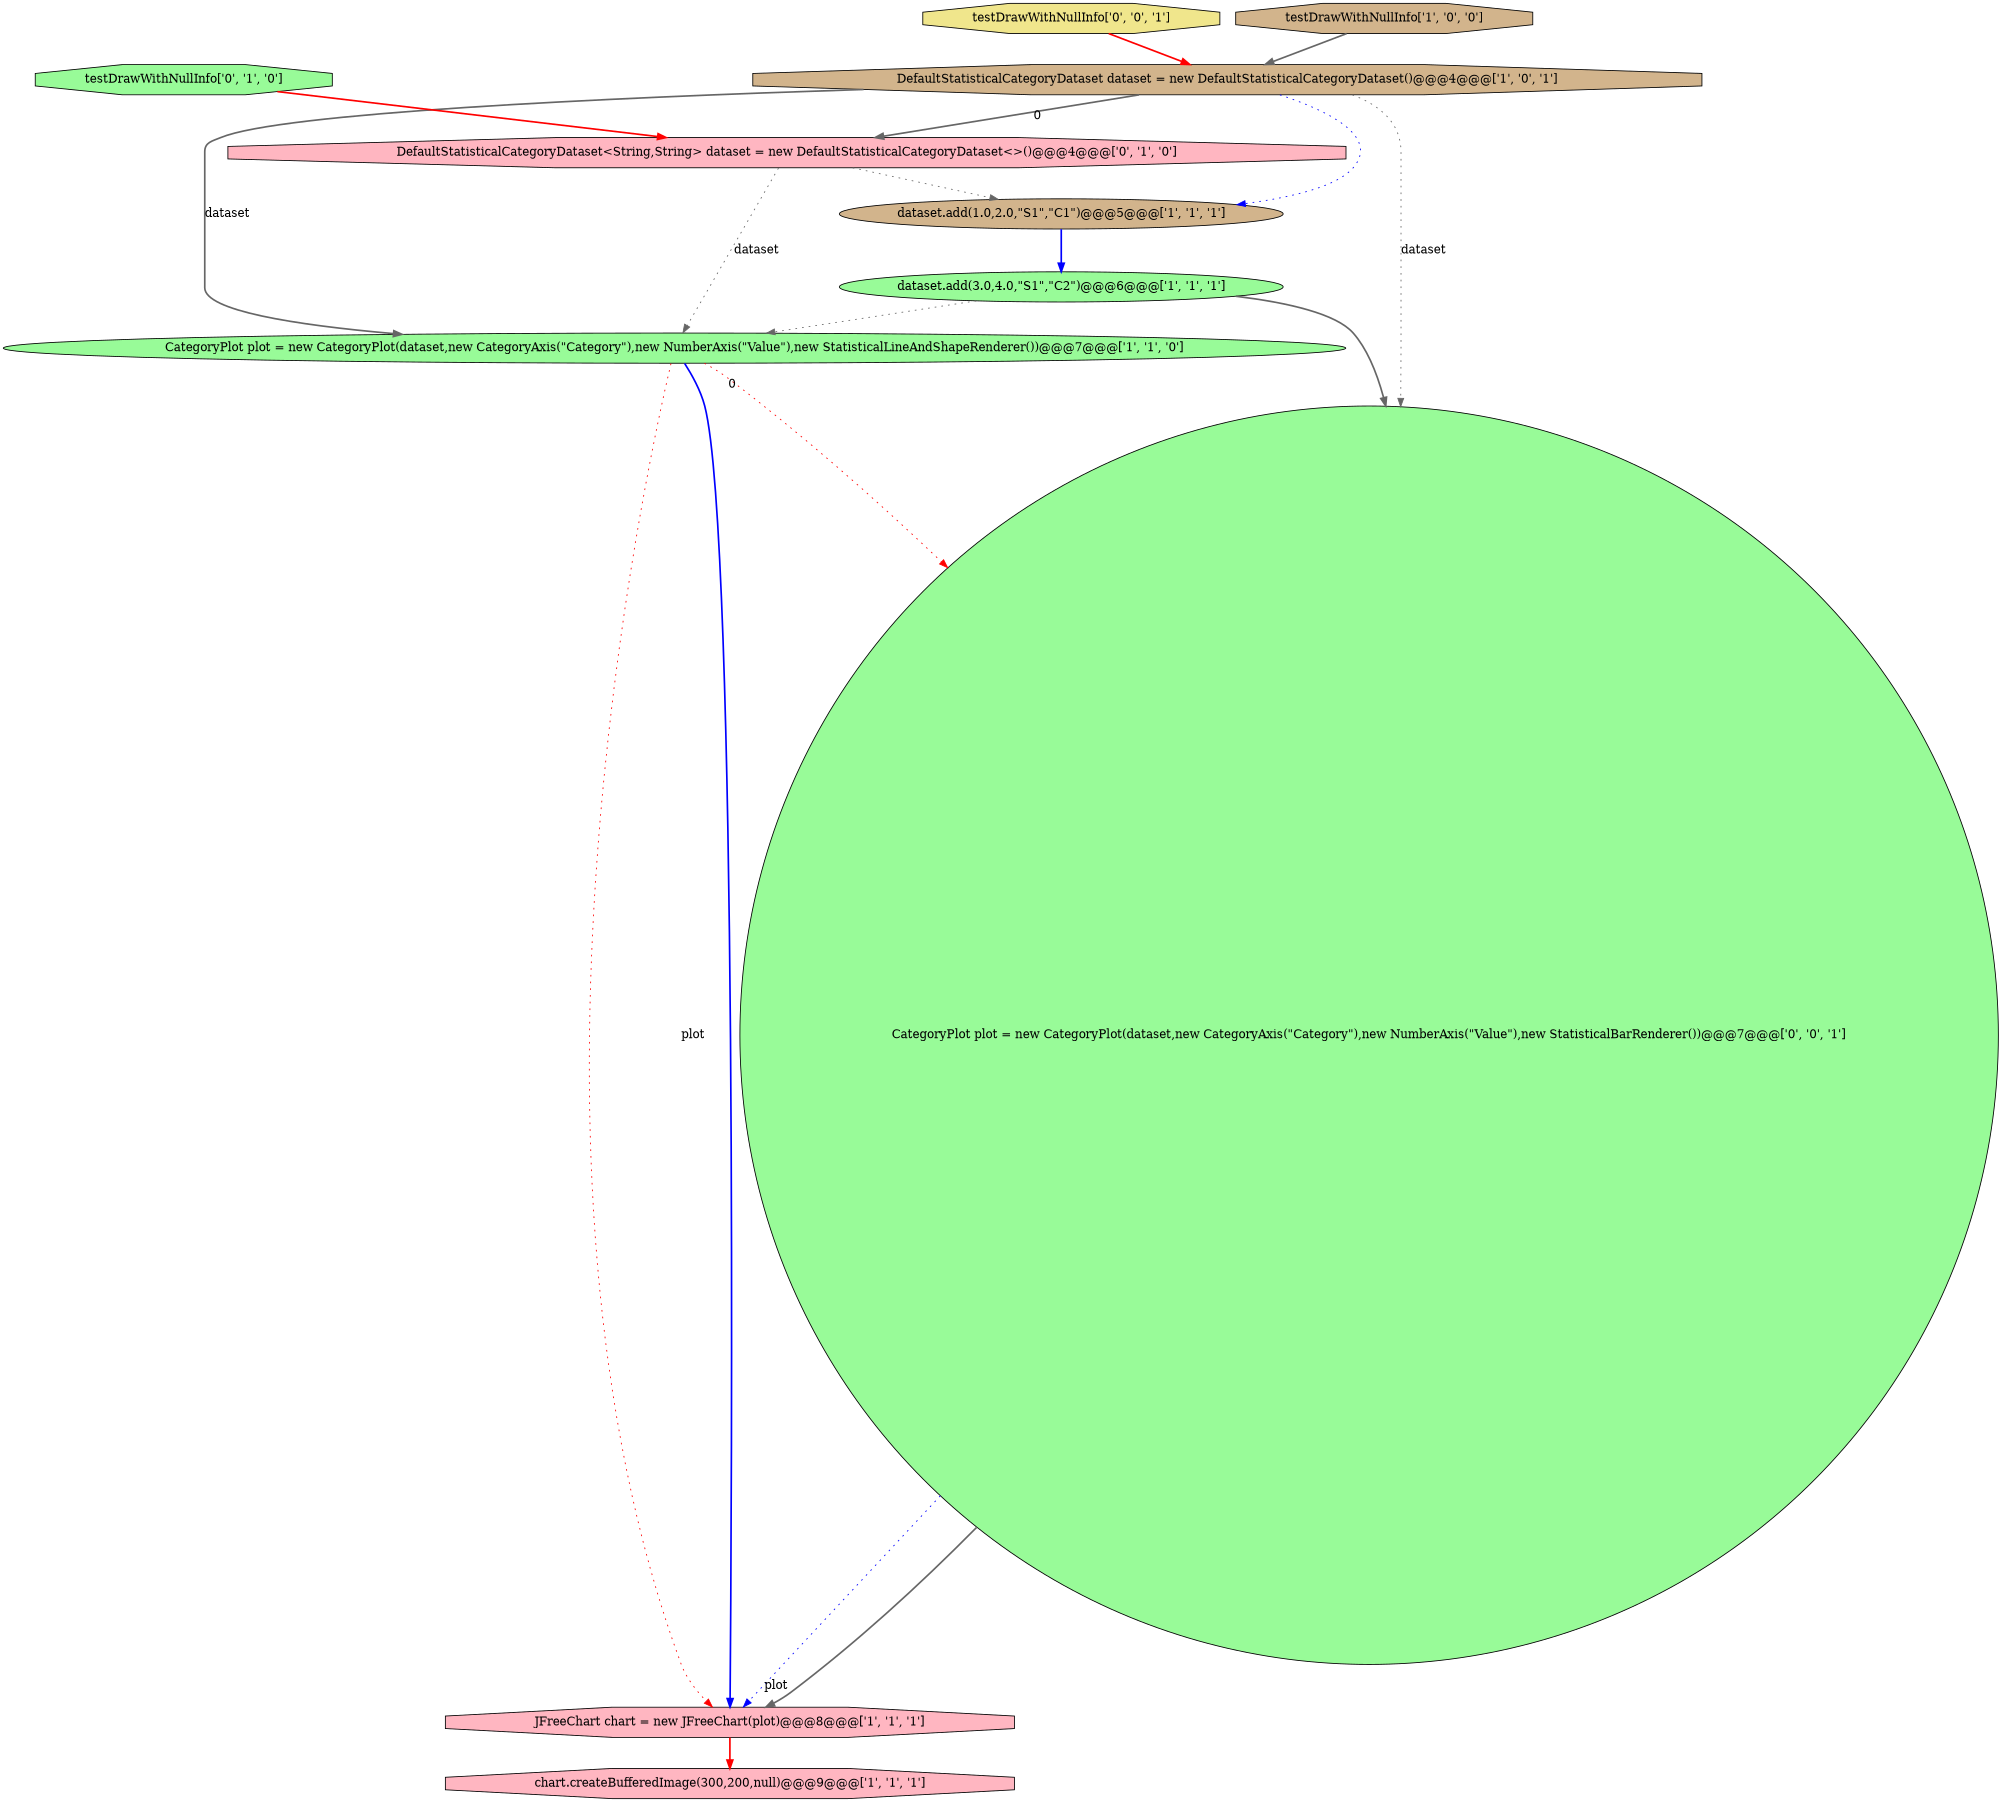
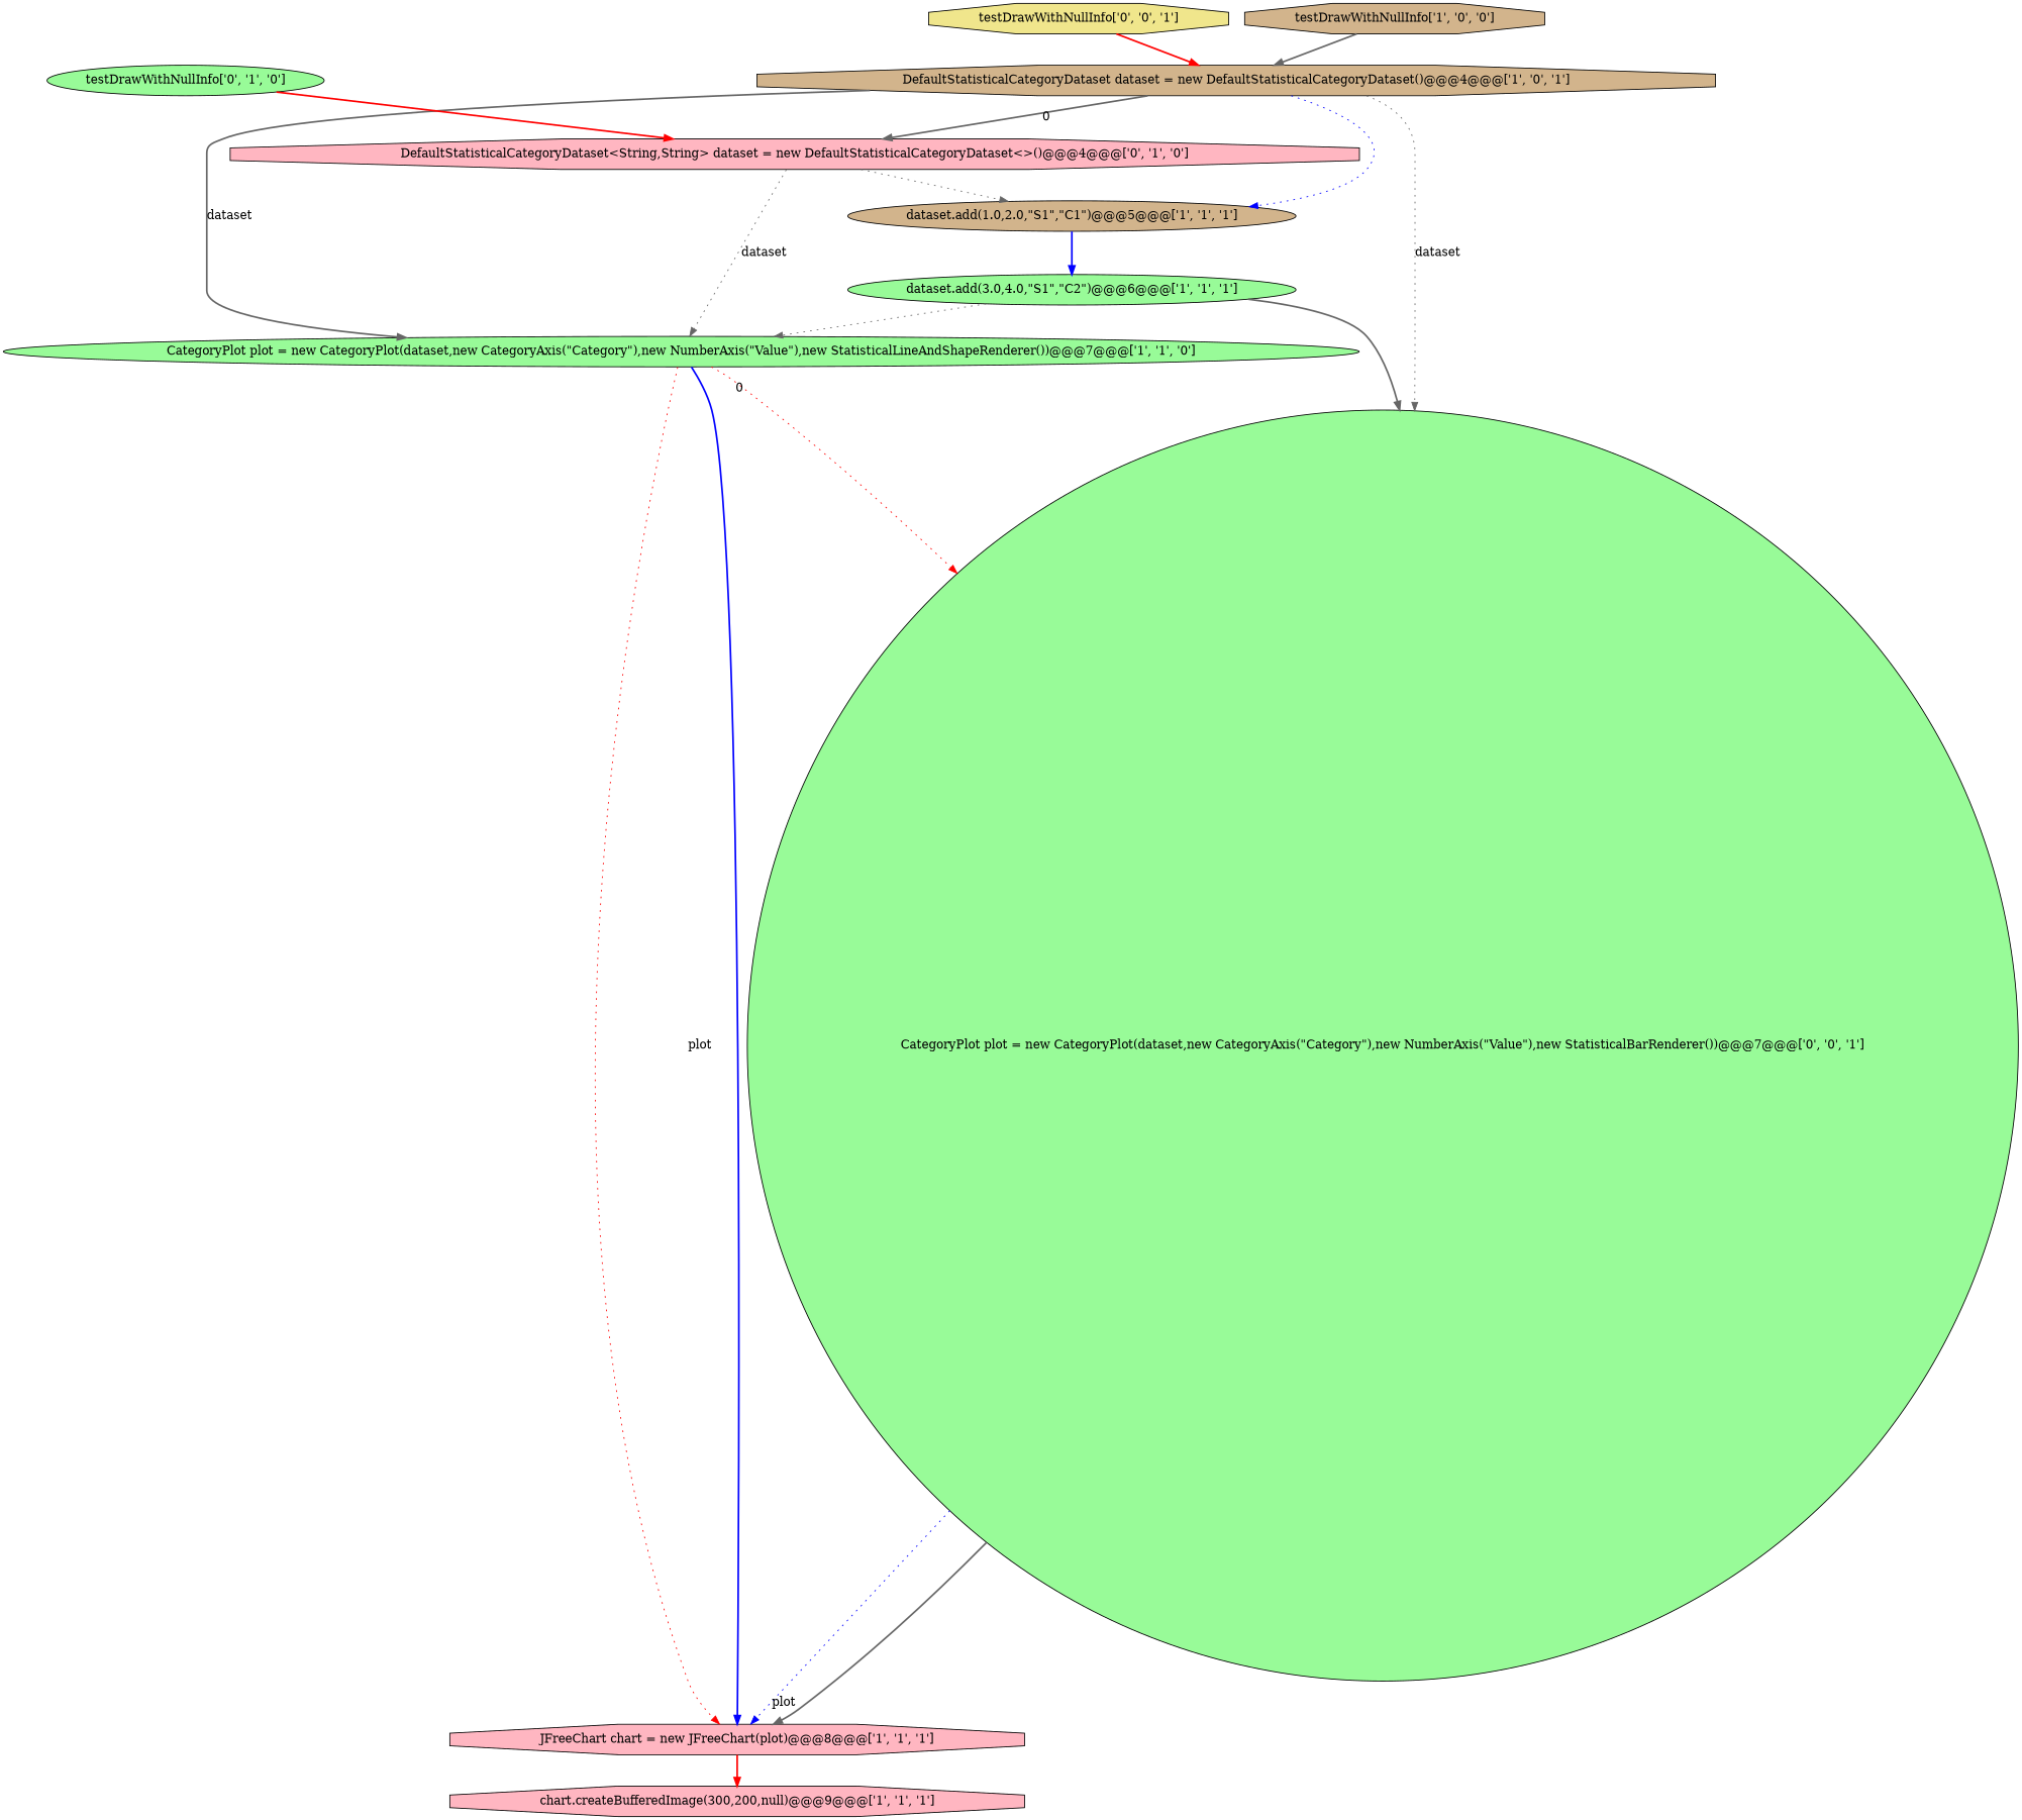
  digraph {
    node [fillcolor=palegreen shape=octagon style=filled]
    edge [style=bold color=gray40]
    n1 [fillcolor=lightpink label="JFreeChart chart = new JFreeChart(plot)@@@8@@@['1', '1', '1']"]
    n2 [fillcolor=lightpink label="chart.createBufferedImage(300,200,null)@@@9@@@['1', '1', '1']"]
    n3 [label="CategoryPlot plot = new CategoryPlot(dataset,new CategoryAxis(\"Category\"),new NumberAxis(\"Value\"),new StatisticalLineAndShapeRenderer())@@@7@@@['1', '1', '0']" shape=ellipse]
    n4 [label="CategoryPlot plot = new CategoryPlot(dataset,new CategoryAxis(\"Category\"),new NumberAxis(\"Value\"),new StatisticalBarRenderer())@@@7@@@['0', '0', '1']" shape=circle]
    n5 [fillcolor=khaki label="testDrawWithNullInfo['0', '0', '1']"]
    n6 [fillcolor=tan label="DefaultStatisticalCategoryDataset dataset = new DefaultStatisticalCategoryDataset()@@@4@@@['1', '0', '1']"]
    n7 [fillcolor=tan label="testDrawWithNullInfo['1', '0', '0']"]
    n8 [fillcolor=lightpink label="DefaultStatisticalCategoryDataset<String,String> dataset = new DefaultStatisticalCategoryDataset<>()@@@4@@@['0', '1', '0']"]
    n9 [fillcolor=tan label="dataset.add(1.0,2.0,\"S1\",\"C1\")@@@5@@@['1', '1', '1']" shape=ellipse]
-   n10 [label="testDrawWithNullInfo['0', '1', '0']"]
+   n10 [label="testDrawWithNullInfo['0', '1', '0']" shape=ellipse]
    n11 [label="dataset.add(3.0,4.0,\"S1\",\"C2\")@@@6@@@['1', '1', '1']" shape=ellipse]
    n1 -> n2 [color=red]
    n3 -> n1 [label=plot style=dotted color=red]
    n3 -> n1 [color=blue]
    n3 -> n4 [label=0 style=dotted color=red]
    n4 -> n1 [label=plot style=dotted color=blue]
    n4 -> n1
    n5 -> n6 [color=red]
    n6 -> n3 [label=dataset]
    n6 -> n4 [label=dataset style=dotted]
    n6 -> n8 [label=0]
    n6 -> n9 [style=dotted color=blue]
    n7 -> n6
    n8 -> n3 [label=dataset style=dotted]
    n8 -> n9 [style=dotted]
    n9 -> n11 [color=blue]
    n10 -> n8 [color=red]
    n11 -> n3 [style=dotted]
    n11 -> n4
  }
